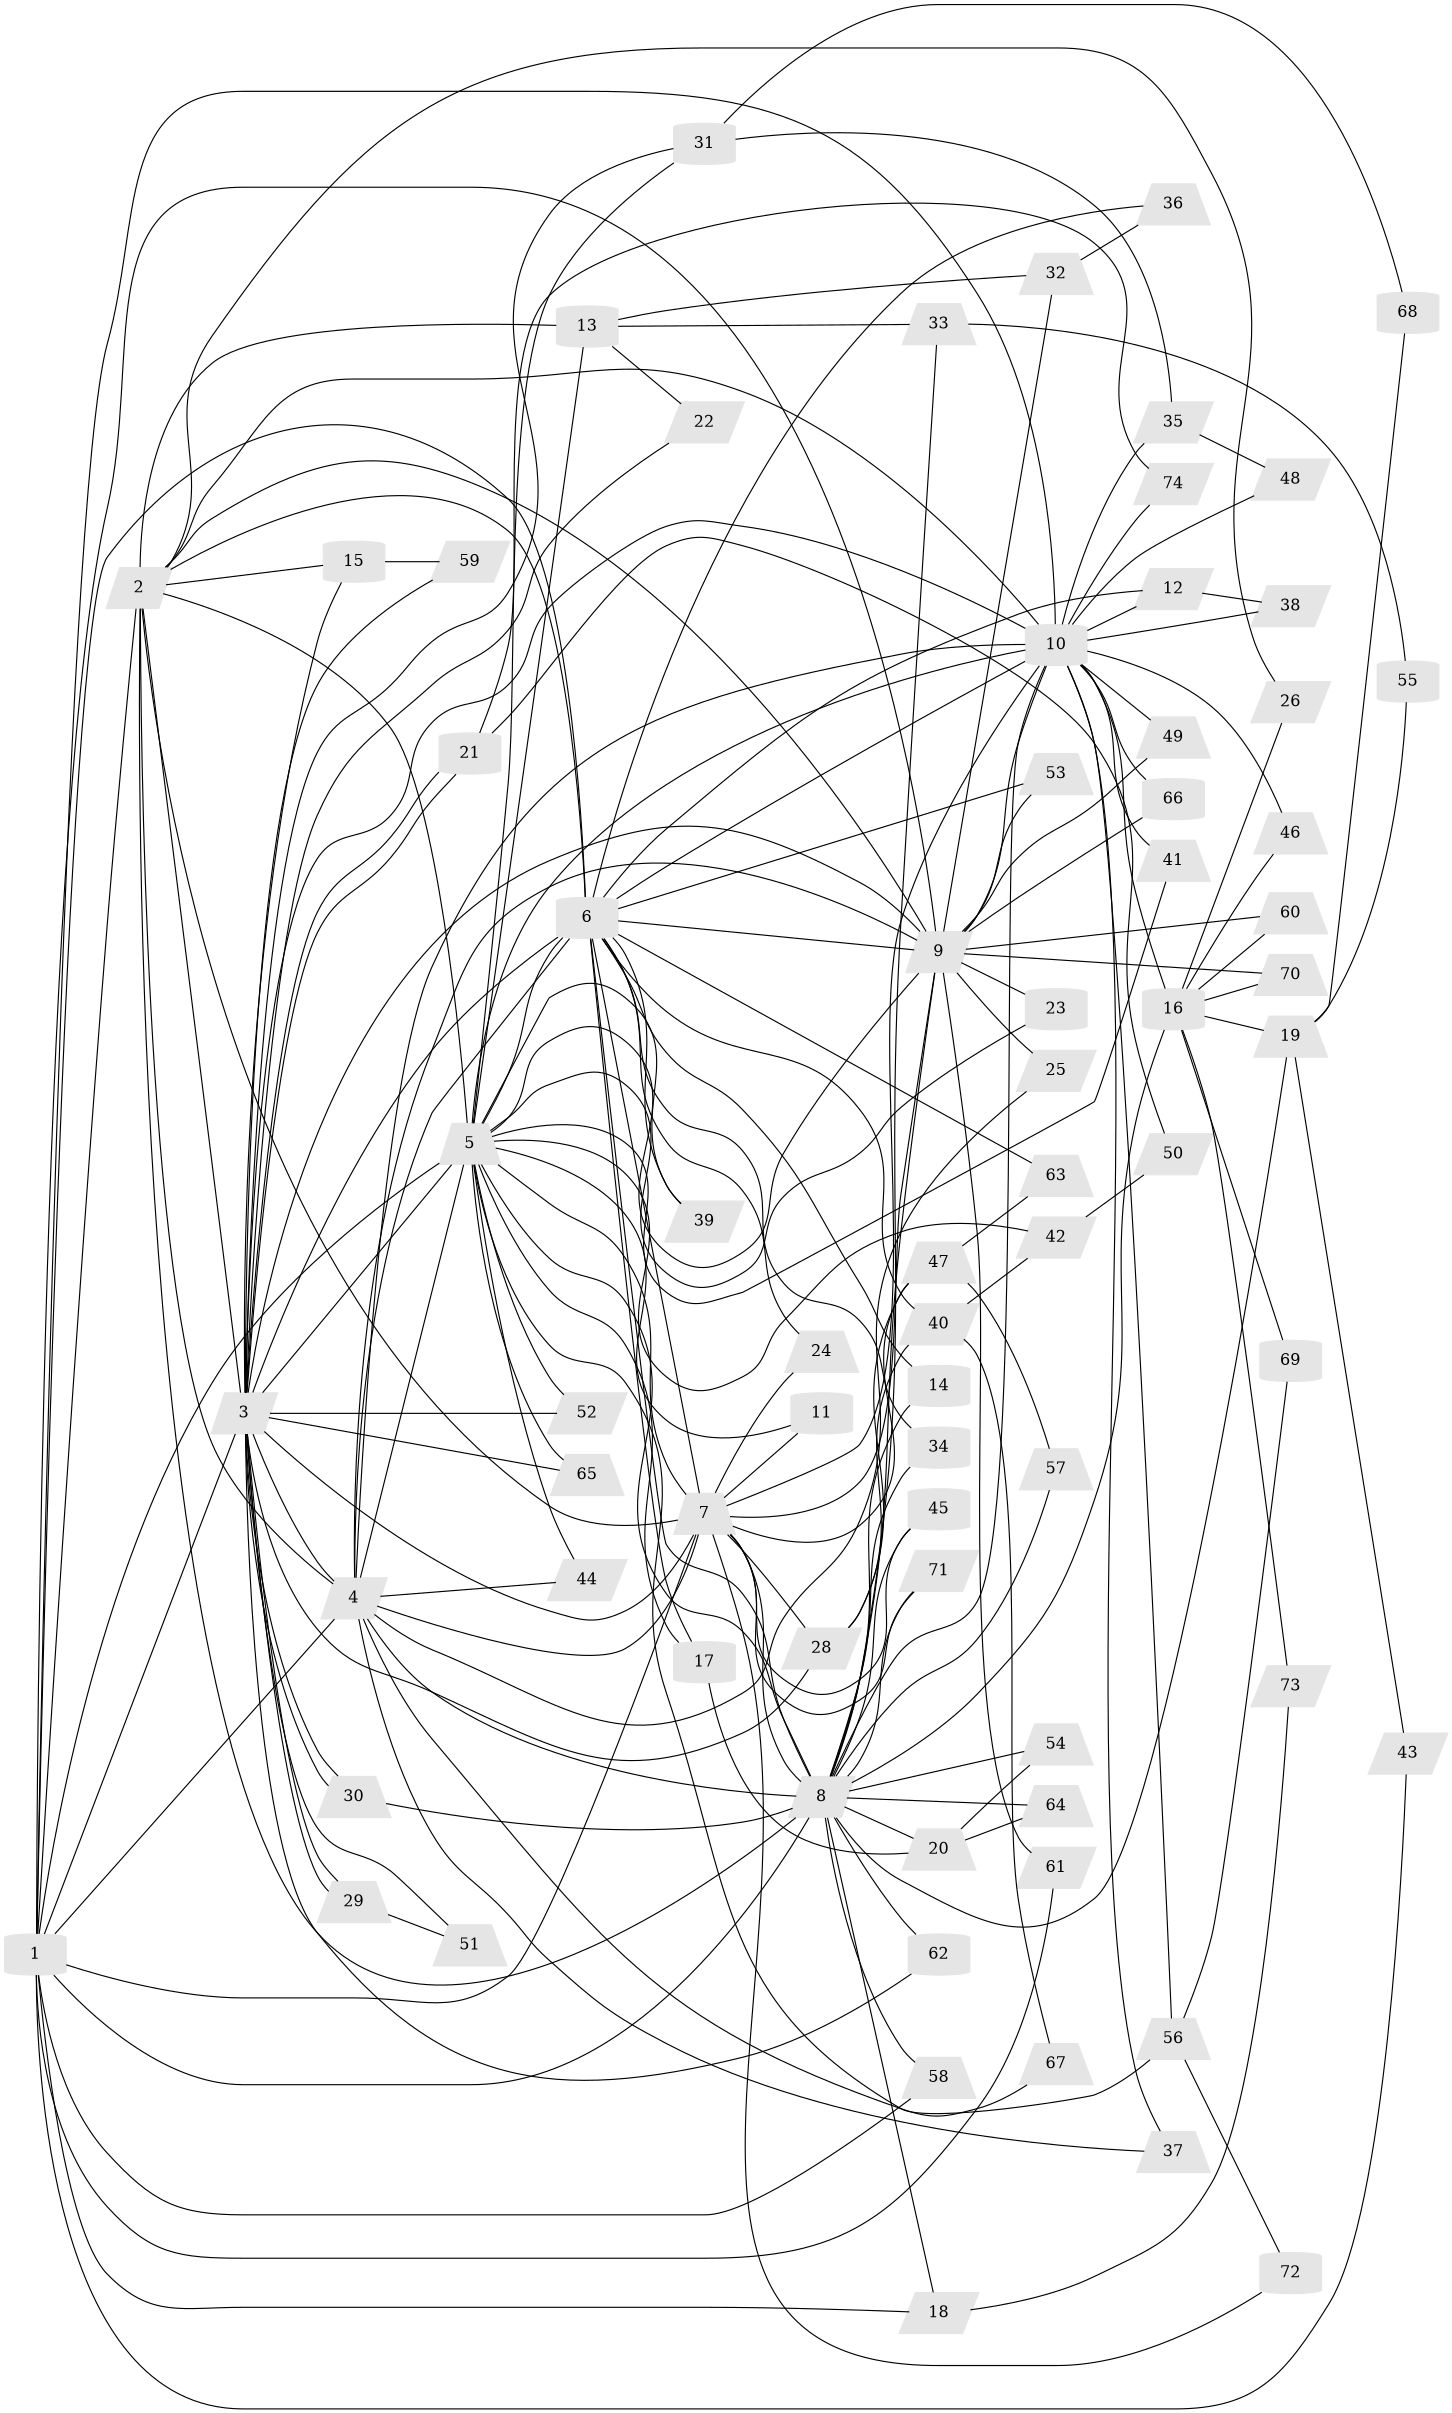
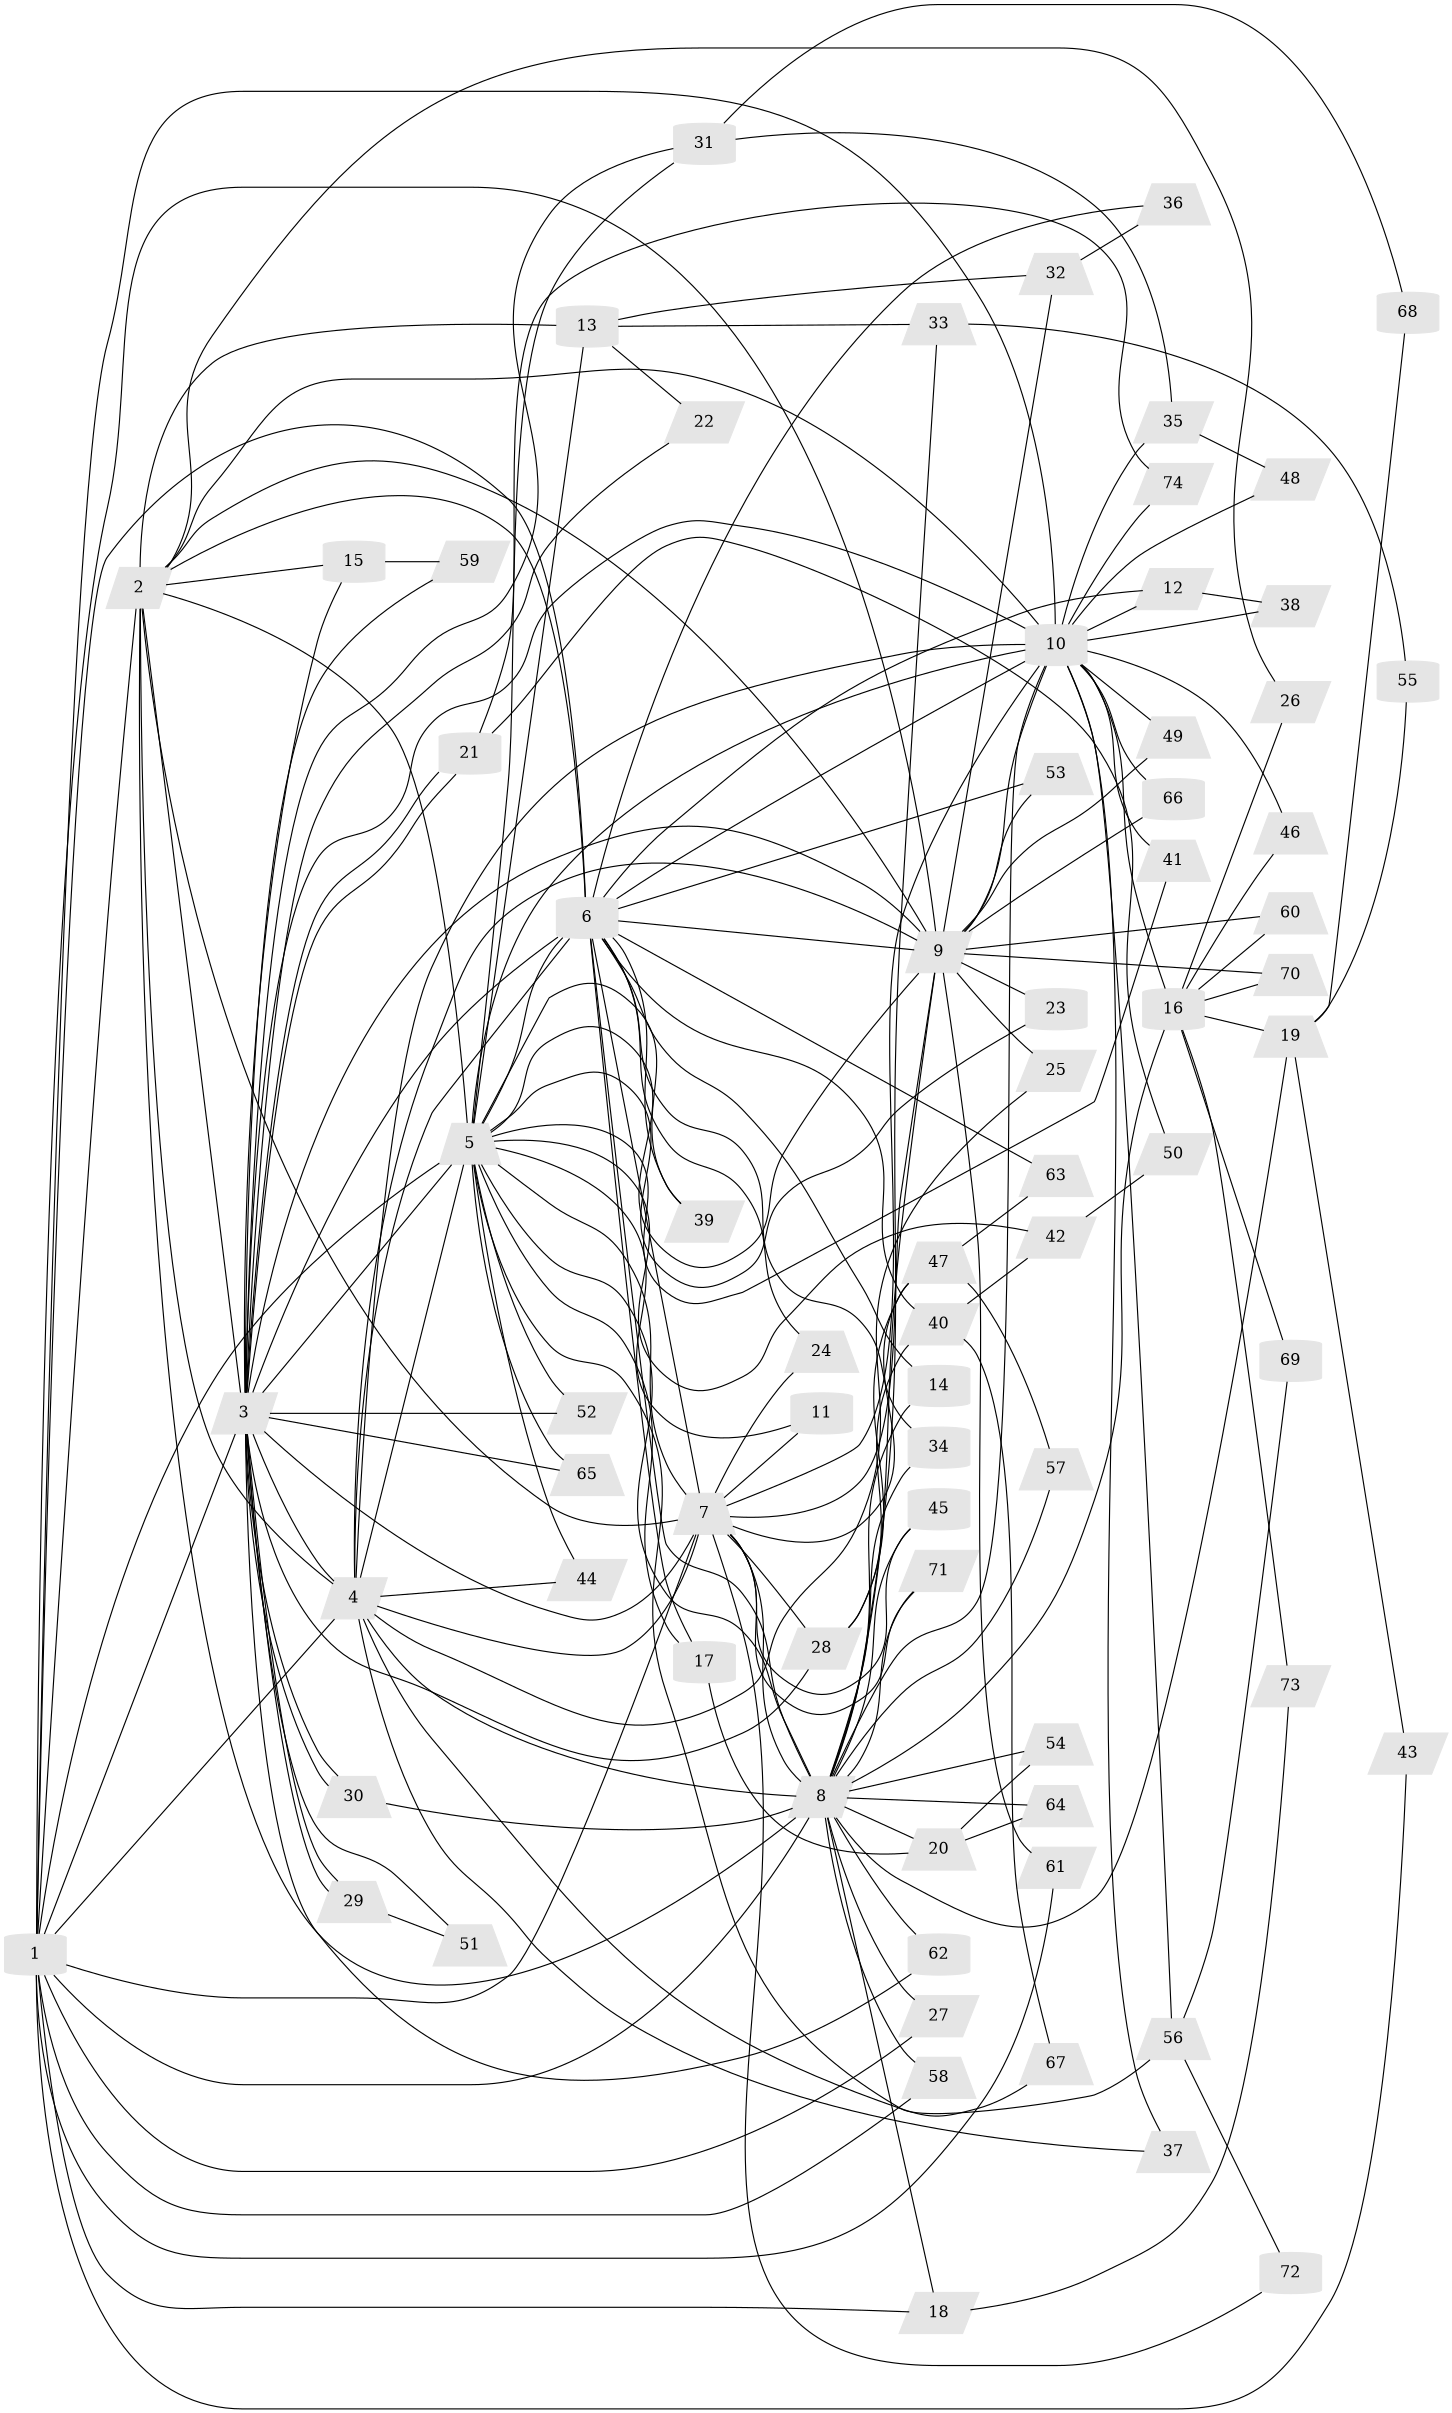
  graph {
    rankdir=LR
    node [color=gray90 shape=parallelogram style=filled]
    1 [shape=cylinder]
    2
    3
    4
    5 [shape=trapezium]
    6 [shape=cylinder]
    7 [shape=trapezium]
    8
    9
    10 [shape=cylinder]
    18
+   27
    43
    58 [shape=trapezium]
    61
    13 [shape=cylinder]
    15 [shape=cylinder]
    26
    21 [shape=cylinder]
    22
    28
    29 [shape=trapezium]
    30 [shape=trapezium]
    31 [shape=cylinder]
    51 [shape=trapezium]
    52
    59
    62 [shape=cylinder]
    65 [shape=trapezium]
    25
    37 [shape=trapezium]
    44
    67 [shape=trapezium]
    11 [shape=cylinder]
    17 [shape=cylinder]
    23 [shape=cylinder]
    39
    41 [shape=trapezium]
    42
    56 [shape=trapezium]
    12
    14 [shape=cylinder]
    24 [shape=trapezium]
    34 [shape=cylinder]
    36 [shape=trapezium]
    40
    53 [shape=trapezium]
    63 [shape=trapezium]
    45 [shape=cylinder]
    47 [shape=trapezium]
    71
    72 [shape=cylinder]
    16 [shape=cylinder]
    19 [shape=trapezium]
    20 [shape=trapezium]
    33 [shape=trapezium]
    54 [shape=trapezium]
    57 [shape=trapezium]
    64 [shape=trapezium]
    32 [shape=trapezium]
    49 [shape=trapezium]
    60 [shape=trapezium]
    66 [shape=cylinder]
    70 [shape=trapezium]
    35
    38
    46 [shape=trapezium]
    48
    74
    73
    50
    68 [shape=cylinder]
    69 [shape=cylinder]
    55 [shape=cylinder]
    1 -- 2
    1 -- 3
    1 -- 4
    1 -- 5
    1 -- 6
    1 -- 7
    1 -- 8
    1 -- 9
    1 -- 10
    1 -- 18
+   1 -- 27
    1 -- 43
    1 -- 58
    1 -- 61
    2 -- 3
    2 -- 4
    2 -- 5
    2 -- 6
    2 -- 7
    2 -- 8
    2 -- 9
    2 -- 10
    2 -- 13
    2 -- 15
    2 -- 26
    3 -- 4
    3 -- 5
    3 -- 6
    3 -- 7
    3 -- 9
    3 -- 10
    3 -- 15
    3 -- 21
    3 -- 21
    3 -- 22
    3 -- 28
    3 -- 29
    3 -- 29
    3 -- 30
    3 -- 30
    3 -- 31
    3 -- 51
    3 -- 52
    3 -- 59
    3 -- 62
    3 -- 65
    4 -- 5
    4 -- 6
    4 -- 7
    4 -- 8
    4 -- 9
    4 -- 10
    4 -- 25
    4 -- 37
    4 -- 44
    4 -- 67
    5 -- 6
    5 -- 7
    5 -- 8
    5 -- 9
    5 -- 10
    5 -- 13
    5 -- 31
    5 -- 52
    5 -- 65
    5 -- 44
    5 -- 11
    5 -- 17
    5 -- 23
    5 -- 39
    5 -- 41
    5 -- 42
    5 -- 56
    6 -- 7
    6 -- 8
    6 -- 9
    6 -- 10
    6 -- 17
    6 -- 39
    6 -- 12
    6 -- 14
    6 -- 24
    6 -- 34
    6 -- 36
    6 -- 40
    6 -- 53
    6 -- 63
    7 -- 8
    7 -- 9
    7 -- 10
    7 -- 28
    7 -- 11
    7 -- 24
    7 -- 45
    7 -- 47
    7 -- 71
    7 -- 72
    8 -- 9
    8 -- 10
    8 -- 18
+   8 -- 27
    8 -- 58
    8 -- 62
    8 -- 14
    8 -- 34
    8 -- 45
    8 -- 71
    8 -- 16
    8 -- 19
    8 -- 20
    8 -- 33
    8 -- 54
    8 -- 57
    8 -- 64
    9 -- 10
    9 -- 61
    9 -- 25
    9 -- 23
    9 -- 53
    9 -- 32
    9 -- 49
    9 -- 60
    9 -- 66
    9 -- 70
    10 -- 37
    10 -- 41
    10 -- 56
    10 -- 12
    10 -- 16
    10 -- 49
    10 -- 66
    10 -- 35
    10 -- 38
    10 -- 46
    10 -- 48
    10 -- 74
    18 -- 73
    13 -- 22
    13 -- 33
    13 -- 32
    15 -- 59
    21 -- 74
    21 -- 50
    28 -- 40
    28 -- 47
    29 -- 51
    30 -- 8
    31 -- 35
    31 -- 68
    17 -- 20
    42 -- 50
    56 -- 72
    56 -- 69
    12 -- 38
    40 -- 67
    40 -- 42
    47 -- 63
    47 -- 57
    16 -- 26
    16 -- 19
    16 -- 60
    16 -- 70
    16 -- 46
    16 -- 73
    16 -- 69
    19 -- 43
    19 -- 68
    19 -- 55
    20 -- 54
    20 -- 64
    33 -- 55
    32 -- 36
    35 -- 48
  }
